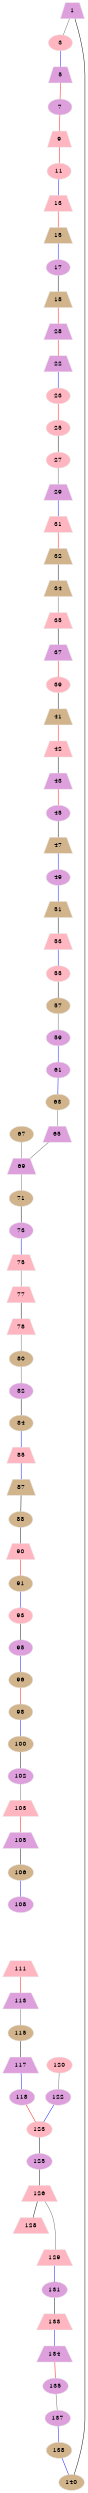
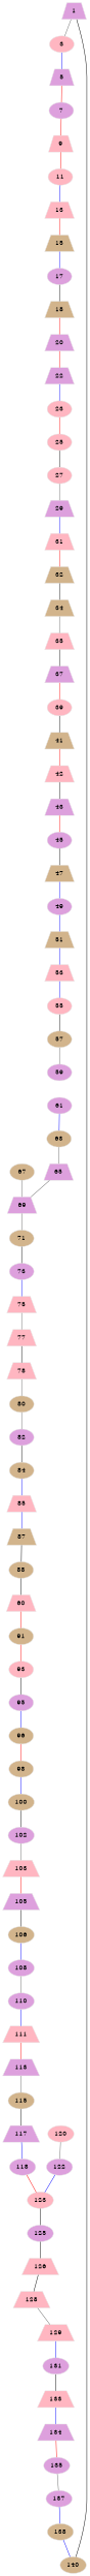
  graph {
    node [color=gray90 fillcolor=plum shape=ellipse style=filled]
    edge [color=black]
    1 [shape=trapezium super="+2"]
    3 [fillcolor=lightpink super="+4"]
    140 [fillcolor=tan super="+141"]
    5 [shape=trapezium super="+6"]
    7 [super="+8"]
    9 [fillcolor=lightpink shape=trapezium super="+10"]
    11 [fillcolor=lightpink super="+12"]
    13 [fillcolor=lightpink shape=trapezium super="+14"]
    15 [fillcolor=tan shape=trapezium super="+16"]
    17
    18 [fillcolor=tan shape=trapezium super="+19"]
-   20 [shape=trapezium super="+21" label=28]
+   20 [shape=trapezium super="+21"]
    22 [shape=trapezium]
    23 [fillcolor=lightpink super="+24"]
    25 [fillcolor=lightpink super="+26"]
    27 [fillcolor=lightpink super="+28"]
    29 [shape=trapezium super="+30"]
    31 [fillcolor=lightpink shape=trapezium]
    32 [fillcolor=tan shape=trapezium super="+33"]
    34 [fillcolor=tan shape=trapezium]
    35 [fillcolor=lightpink shape=trapezium super="+36"]
    37 [shape=trapezium super="+38"]
    39 [fillcolor=lightpink super="+40"]
    41 [fillcolor=tan shape=trapezium]
    42 [fillcolor=lightpink shape=trapezium]
    43 [shape=trapezium super="+44"]
    45 [super="+46"]
    47 [fillcolor=tan shape=trapezium super="+48"]
    49 [super="+50"]
    51 [fillcolor=tan shape=trapezium super="+52"]
    53 [fillcolor=lightpink shape=trapezium super="+54"]
    55 [fillcolor=lightpink super="+56"]
    57 [fillcolor=tan super="+58"]
    59 [super="+60"]
    61 [super="+62"]
    63 [fillcolor=tan super="+64"]
    65 [shape=trapezium super="+66"]
    69 [shape=trapezium super="+70"]
    67 [fillcolor=tan super="+68"]
    71 [fillcolor=tan super="+72"]
    73 [super="+74"]
    75 [fillcolor=lightpink shape=trapezium super="+76"]
    77 [fillcolor=lightpink shape=trapezium]
    78 [fillcolor=lightpink shape=trapezium super="+79"]
    80 [fillcolor=tan super="+81"]
    82 [super="+83"]
    84 [fillcolor=tan]
    85 [fillcolor=lightpink shape=trapezium super="+86"]
    87 [fillcolor=tan shape=trapezium]
    88 [fillcolor=tan super="+89"]
-   90 [fillcolor=lightpink shape=trapezium]
+   90 [fillcolor=lightpink shape=trapezium label=60]
    91 [fillcolor=tan super="+92"]
    93 [fillcolor=lightpink super="+94"]
    95
    96 [fillcolor=tan super="+97"]
    98 [fillcolor=tan super="+99"]
    100 [fillcolor=tan super="+101"]
    102
    103 [fillcolor=lightpink shape=trapezium super="+104"]
    105 [shape=trapezium]
    106 [fillcolor=tan super="+107"]
    108 [super="+109"]
+   110
    111 [fillcolor=lightpink shape=trapezium super="+112"]
    113 [shape=trapezium super="+114"]
    115 [fillcolor=tan super="+116"]
    117 [shape=trapezium]
    118 [super="+119"]
    123 [fillcolor=lightpink super="+124"]
    120 [fillcolor=lightpink super="+121"]
    122
    125
    126 [fillcolor=lightpink shape=trapezium super="+127"]
    128 [fillcolor=lightpink shape=trapezium]
    129 [fillcolor=lightpink shape=trapezium super="+130"]
    131 [super="+132"]
    133 [fillcolor=lightpink shape=trapezium]
    134 [shape=trapezium]
    135 [super="+136"]
    137
    138 [fillcolor=tan super="+139"]
    1 -- 3 [color=gray40]
    1 -- 140
    3 -- 5 [color=blue]
    5 -- 7 [color=red]
    7 -- 9 [color=red]
    9 -- 11 [color=red]
    11 -- 13 [color=blue]
    13 -- 15 [color=red]
    15 -- 17 [color=blue]
    17 -- 18
    18 -- 20 [color=red]
    20 -- 22 [color=red]
    22 -- 23 [color=blue]
    23 -- 25 [color=red]
    25 -- 27
    27 -- 29 [color=gray40]
    29 -- 31 [color=blue]
    31 -- 32 [color=red]
    32 -- 34
    34 -- 35 [color=gray40]
    35 -- 37
    37 -- 39 [color=red]
    39 -- 41
    41 -- 42 [color=red]
    42 -- 43
    43 -- 45 [color=red]
    45 -- 47
    47 -- 49 [color=blue]
    49 -- 51 [color=blue]
-   51 -- 53
+   51 -- 53 [color=blue]
    53 -- 55 [color=blue]
    55 -- 57
    57 -- 59 [color=gray40]
-   59 -- 61 [color=blue]
    61 -- 63 [color=blue]
    63 -- 65 [color=gray40]
    65 -- 69 [color=gray40]
    69 -- 71 [color=gray40]
    67 -- 69 [color=gray40]
    71 -- 73
    73 -- 75 [color=blue]
    75 -- 77 [color=gray40]
    77 -- 78
    78 -- 80 [color=gray40]
    80 -- 82 [color=gray40]
    82 -- 84
    84 -- 85 [color=blue]
    85 -- 87 [color=blue]
    87 -- 88
    88 -- 90
    90 -- 91 [color=red]
-   91 -- 93 [color=blue]
+   91 -- 93 [color=red]
    93 -- 95
    95 -- 96 [color=blue]
    96 -- 98 [color=red]
    98 -- 100 [color=blue]
    100 -- 102
    102 -- 103 [color=gray40]
    103 -- 105 [color=red]
    105 -- 106
    106 -- 108 [color=blue]
+   108 -- 110 [color=gray40]
+   110 -- 111 [color=blue]
    111 -- 113 [color=red]
    113 -- 115 [color=gray40]
    115 -- 117
    117 -- 118 [color=blue]
    118 -- 123 [color=red]
    123 -- 125
    120 -- 122 [color=gray40]
    122 -- 123 [color=blue]
    125 -- 126
    126 -- 128
-   126 -- 129 [color=gray40]
+   128 -- 129 [color=gray40]
    129 -- 131 [color=blue]
    131 -- 133
    133 -- 134 [color=blue]
    134 -- 135 [color=red]
    135 -- 137 [color=gray40]
    137 -- 138 [color=blue]
    138 -- 140 [color=blue]
  }
